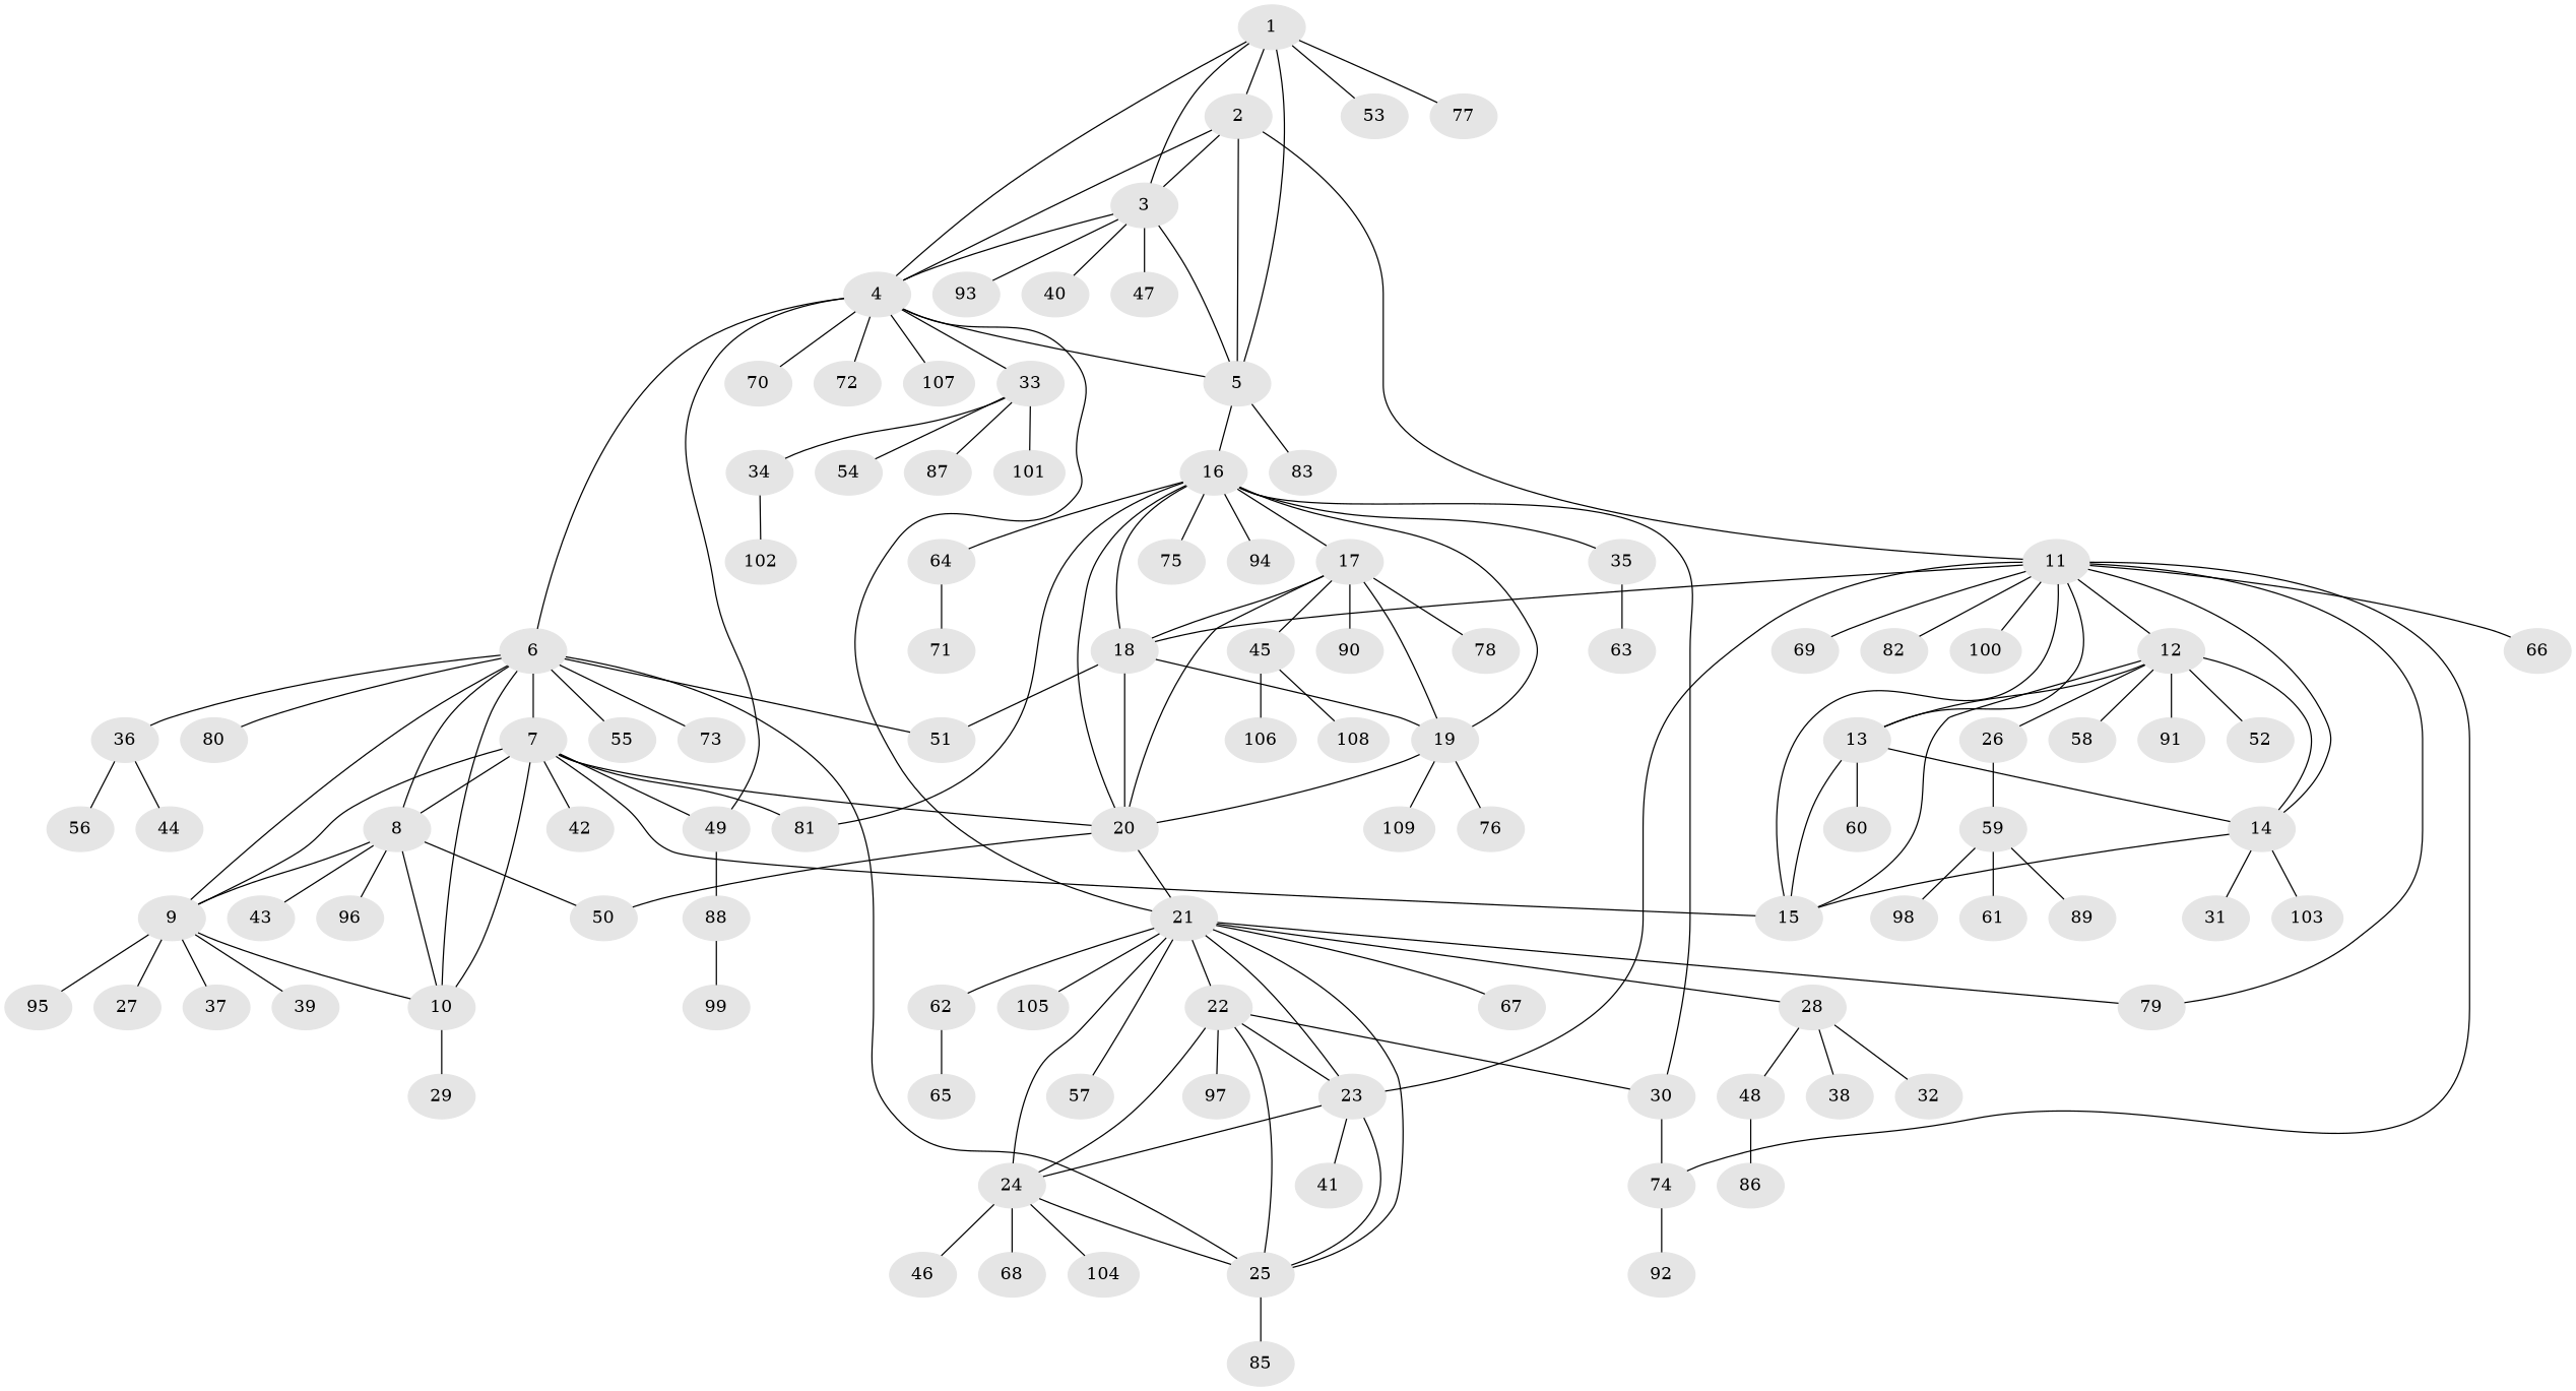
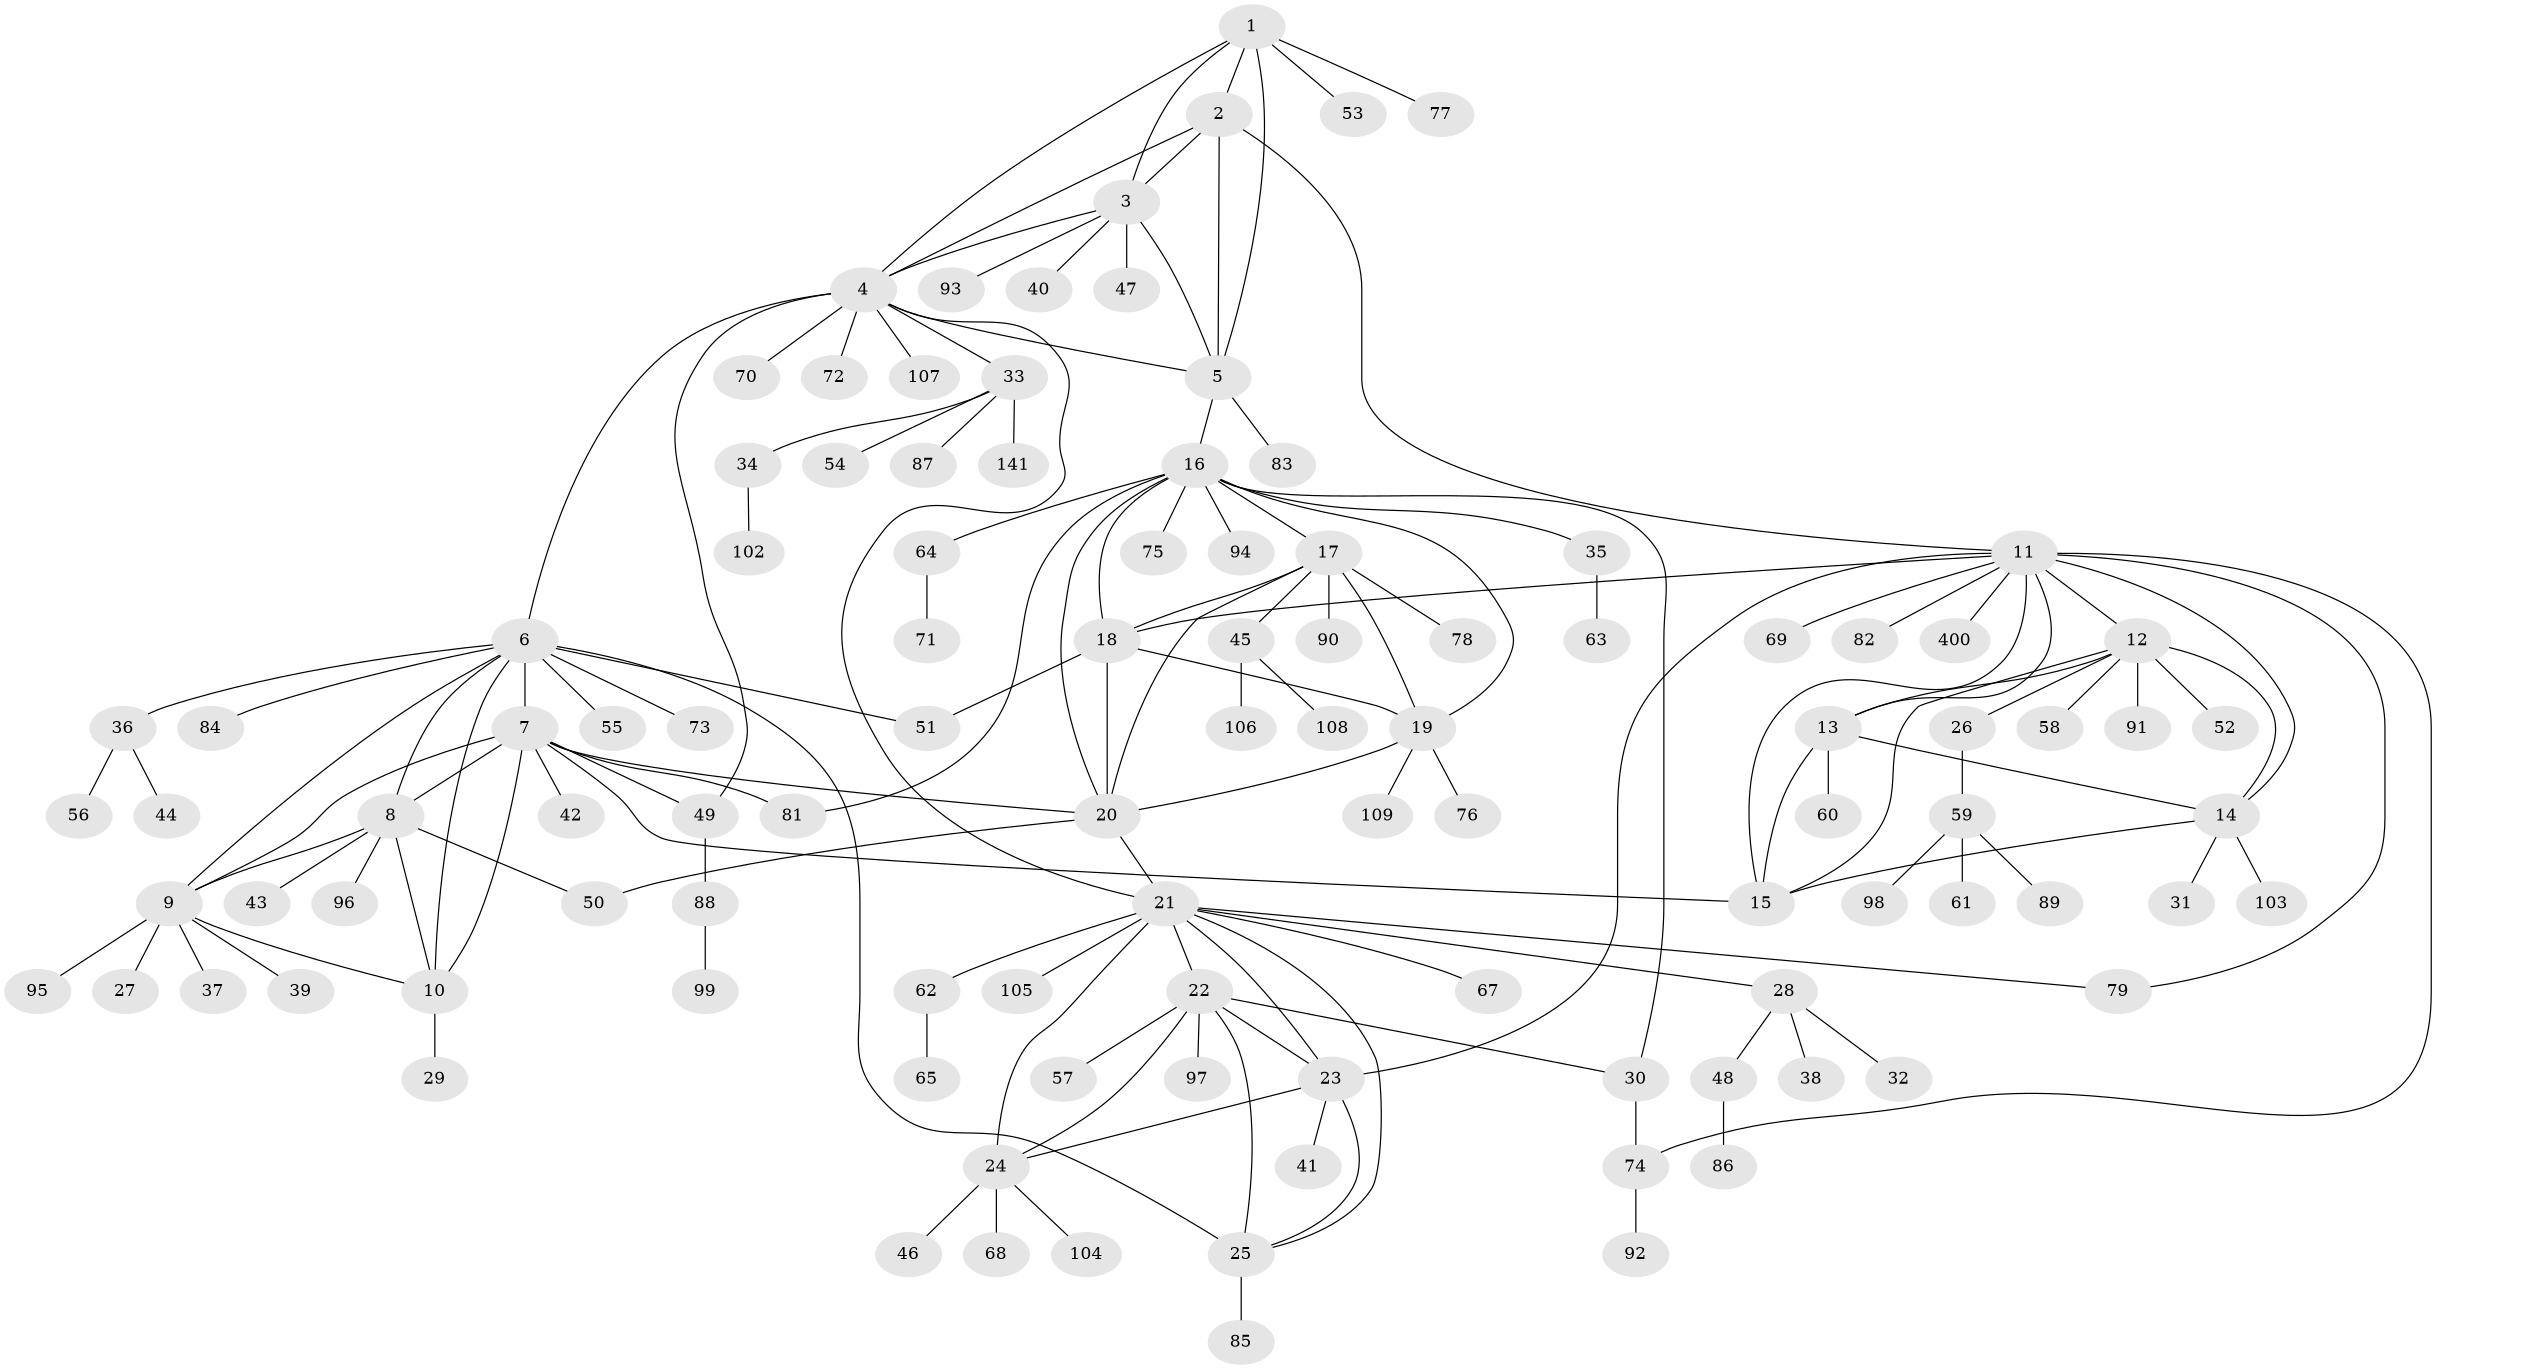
  graph {
    node [color=gray90 style=filled]
    1
    2
    3
    4
    5
    53
    77
    11
    40
    47
    93
    6
    21
    33
    49
    70
    72
    107
    16
    83
    15
    12
    13
    14
    18
    23
-   66
    69
    74
    79
    82
-   100
+   100 [label=400]
    7
    8
    9
    10
    25
    36
    51
    55
    73
-   80
+   80 [label=84]
    22
    24
    28
    62
    67
    105
    34
    54
    87
-   101
+   101 [label=141]
    88
    20
    81
    17
    19
    30
    35
    64
    75
    94
    42
    43
    50
    96
    27
    37
    39
    95
    29
    85
    44
    56
    26
    52
    58
    91
    60
    31
    103
    41
    92
    59
    45
    78
    90
    76
    109
    63
    71
    106
    108
    57
    97
    46
    68
    104
    32
    38
    48
    65
    61
    89
    98
    86
    102
    99
    1 -- 2
    1 -- 3
    1 -- 4
    1 -- 5
    1 -- 53
    1 -- 77
    2 -- 3
    2 -- 4
    2 -- 5
    2 -- 11
    3 -- 4
    3 -- 5
    3 -- 40
    3 -- 47
    3 -- 93
    4 -- 5
    4 -- 6
    4 -- 21
    4 -- 33
    4 -- 49
    4 -- 70
    4 -- 72
    4 -- 107
    5 -- 16
    5 -- 83
    11 -- 15
    11 -- 12
    11 -- 13
    11 -- 14
    11 -- 18
    11 -- 23
-   11 -- 66
    11 -- 69
    11 -- 74
    11 -- 79
    11 -- 82
    11 -- 100
    6 -- 7
    6 -- 8
    6 -- 9
    6 -- 10
    6 -- 25
    6 -- 36
    6 -- 51
    6 -- 55
    6 -- 73
    6 -- 80
    21 -- 23
    21 -- 79
    21 -- 25
    21 -- 22
    21 -- 24
    21 -- 28
    21 -- 62
    21 -- 67
    21 -- 105
    33 -- 34
    33 -- 54
    33 -- 87
    33 -- 101
    49 -- 88
    16 -- 18
    16 -- 20
    16 -- 81
    16 -- 17
    16 -- 19
    16 -- 30
    16 -- 35
    16 -- 64
    16 -- 75
    16 -- 94
    12 -- 15
    12 -- 13
    12 -- 14
    12 -- 26
    12 -- 52
    12 -- 58
    12 -- 91
    13 -- 15
    13 -- 14
    13 -- 60
    14 -- 15
    14 -- 31
    14 -- 103
    18 -- 51
    18 -- 20
    18 -- 19
    23 -- 25
    23 -- 24
    23 -- 41
    74 -- 92
    7 -- 49
    7 -- 15
    7 -- 8
    7 -- 9
    7 -- 10
    7 -- 20
    7 -- 81
    7 -- 42
    8 -- 9
    8 -- 10
    8 -- 43
    8 -- 50
    8 -- 96
    9 -- 10
    9 -- 27
    9 -- 37
    9 -- 39
    9 -- 95
    10 -- 29
    25 -- 85
    36 -- 44
    36 -- 56
    22 -- 23
    22 -- 25
    22 -- 24
    22 -- 30
-   21 -- 57
+   22 -- 57
    22 -- 97
-   24 -- 25
    24 -- 46
    24 -- 68
    24 -- 104
    28 -- 32
    28 -- 38
    28 -- 48
    62 -- 65
    34 -- 102
    88 -- 99
    20 -- 21
    20 -- 50
    17 -- 18
    17 -- 20
    17 -- 19
    17 -- 45
    17 -- 78
    17 -- 90
    19 -- 20
    19 -- 76
    19 -- 109
    30 -- 74
    35 -- 63
    64 -- 71
    26 -- 59
    59 -- 61
    59 -- 89
    59 -- 98
    45 -- 106
    45 -- 108
    48 -- 86
  }
